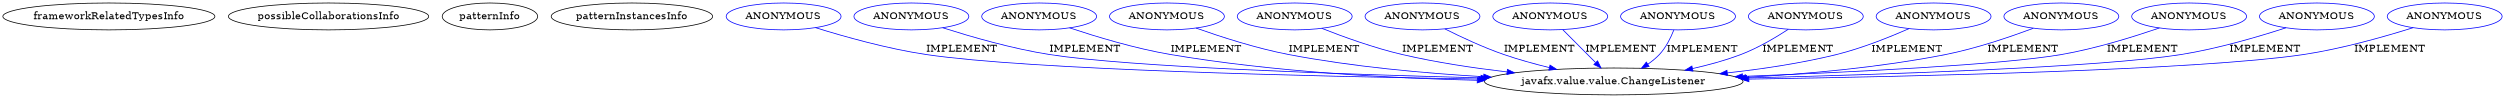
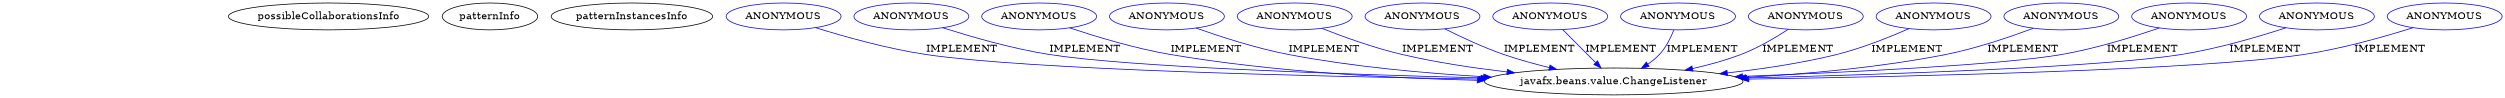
  digraph {
    node [isFrameworkType=false vertexType=REFERENCE_ANONYMOUS_DECLARATION color=blue]
    edge [color=blue]
-   frameworkRelatedTypesInfo [isFrameworkType="" vertexType="" color=""]
    possibleCollaborationsInfo [isFrameworkType="" vertexType="" color=""]
    patternInfo [frequency=5.0 patternRootClient=null isFrameworkType="" vertexType="" color=""]
    patternInstancesInfo [0="hock323-eventManager~/hock323-eventManager/EventManager-master/src/eventManager/controller/pokerTournament/TournamentController.java~TournamentController~3009" 1="hock323-eventManager~/hock323-eventManager/EventManager-master/src/eventManager/controller/pokerTournament/FormatController.java~FormatController~2993" 2="amau-classifier~/amau-classifier/classifier-master/src/main/java/me/data/DataController.java~DataController~1800" 3="didygo-gce-display~/didygo-gce-display/gce-display-master/src/proto1/DashBoard.java~DashBoard~2407" 4="bianconejo-CEFX~/bianconejo-CEFX/CEFX-master/src/cefx/CECommandeController.java~CECommandeController~2084" isFrameworkType="" vertexType="" color=""]
-   n5 [label="javafx.value.value.ChangeListener" vertexType=FRAMEWORK_INTERFACE_TYPE color=""]
+   n5 [label="javafx.beans.value.ChangeListener" vertexType=FRAMEWORK_INTERFACE_TYPE color=""]
    n6 [label=ANONYMOUS]
    n7 [label=ANONYMOUS]
    n8 [label=ANONYMOUS]
    n9 [label=ANONYMOUS]
    n10 [label=ANONYMOUS]
    n11 [label=ANONYMOUS]
    n12 [label=ANONYMOUS]
    n13 [label=ANONYMOUS]
    n14 [label=ANONYMOUS]
    n15 [label=ANONYMOUS]
    n16 [label=ANONYMOUS]
    n17 [label=ANONYMOUS]
    n18 [label=ANONYMOUS]
    n19 [label=ANONYMOUS]
    n6 -> n5 [label=IMPLEMENT]
    n7 -> n5 [label=IMPLEMENT]
    n8 -> n5 [label=IMPLEMENT]
    n9 -> n5 [label=IMPLEMENT]
    n10 -> n5 [label=IMPLEMENT]
    n11 -> n5 [label=IMPLEMENT]
    n12 -> n5 [label=IMPLEMENT]
    n13 -> n5 [label=IMPLEMENT]
    n14 -> n5 [label=IMPLEMENT]
    n15 -> n5 [label=IMPLEMENT]
    n16 -> n5 [label=IMPLEMENT]
    n17 -> n5 [label=IMPLEMENT]
    n18 -> n5 [label=IMPLEMENT]
    n19 -> n5 [label=IMPLEMENT]
  }
